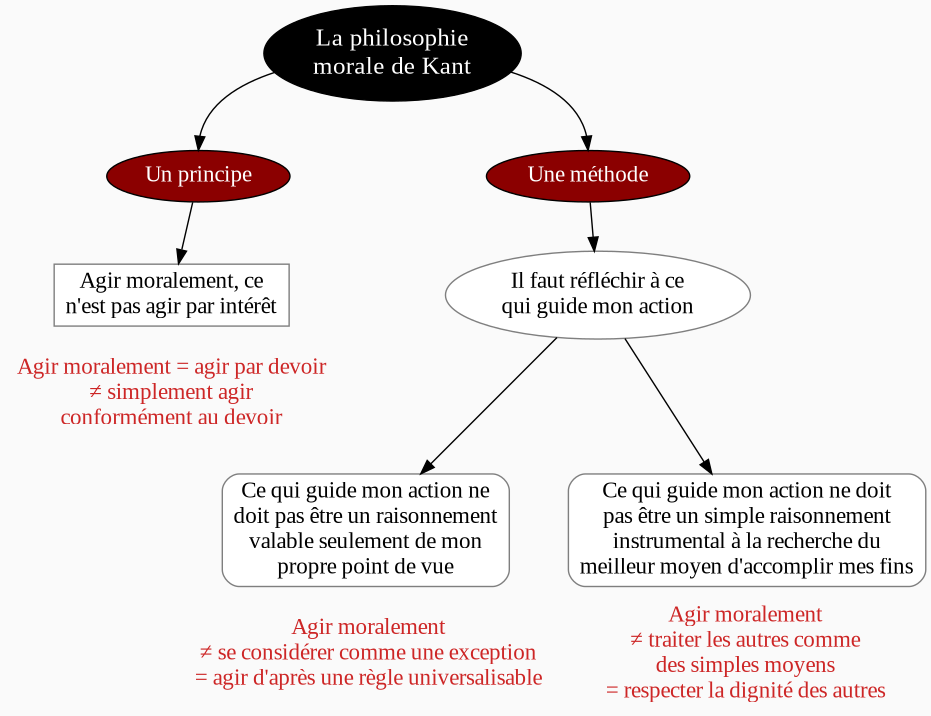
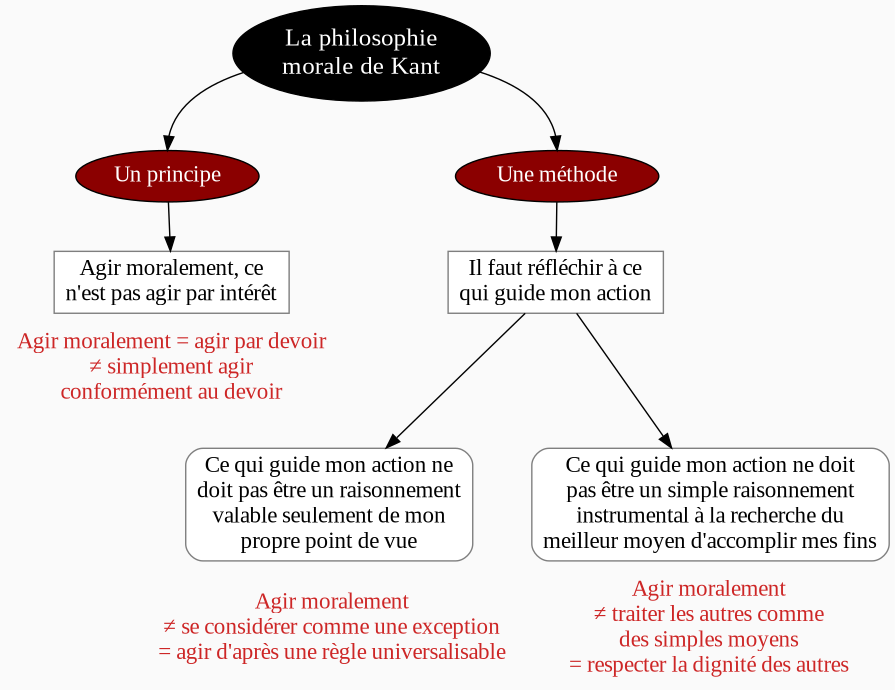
  digraph {
    bgcolor=grey98
    nodesep=0.2
    ranksep=0.1
    splines=true
    style=filled
    fontname="Liberation Serif"
    node [fillcolor=white fontcolor=black fontsize=16 style=filled fontname="Liberation Serif" color=grey50 shape=box]
    edge [minlen=4 style=invis fontname="Liberation Serif"]
    n1 [fillcolor=red4 fontcolor=white label="Un principe" color="" shape=""]
    n2 [fillcolor=red4 fontcolor=white label="Une méthode" color="" shape=""]
    n3 [label="Agir moralement, ce\nn'est pas agir par intérêt"]
-   n4 [label="Il faut réfléchir à ce\nqui guide mon action" shape=ellipse]
+   n4 [label="Il faut réfléchir à ce\nqui guide mon action"]
    n5 [label="Ce qui guide mon action ne\ndoit pas être un raisonnement\nvalable seulement de mon\npropre point de vue" style="filled,rounded"]
    n6 [label="Ce qui guide mon action ne doit\npas être un simple raisonnement\ninstrumental à la recherche du\nmeilleur moyen d'accomplir mes fins" style="filled,rounded"]
    n7 [fillcolor=grey98 fontcolor=firebrick3 label="Agir moralement\n≠ se considérer comme une exception\n= agir d'après une règle universalisable" shape=plaintext style="filled,rounded"]
    n8 [fillcolor=grey98 fontcolor=firebrick3 label="Agir moralement\n≠ traiter les autres comme\ndes simples moyens\n= respecter la dignité des autres" shape=plaintext style="filled,rounded"]
    n9 [fillcolor=12 fontcolor=white fontsize=18 label="La philosophie\nmorale de Kant" color="" shape=""]
    n10 [fillcolor=grey98 fontcolor=firebrick3 label="Agir moralement = agir par devoir\n≠ simplement agir\nconformément au devoir" shape=plaintext style="filled,rounded"]
    subgraph sub_1 {
      rank=same
      n1
      n2
    }
    subgraph sub_2 {
      rank=same
      n3
      n4
    }
    subgraph sub_3 {
      rank=same
      n5
      n6
    }
    subgraph sub_4 {
      rank=same
      n7
      n8
    }
    n1 -> n2 [minlen=10]
    n1 -> n3 [style=""]
    n2 -> n4 [style=""]
    n3 -> n4 [minlen=8]
    n3 -> n10 [minlen=1]
    n4 -> n5 [style=""]
    n4 -> n6 [style=""]
    n5 -> n6 [minlen=3]
    n5 -> n7 [minlen=1]
    n6 -> n8 [minlen=1]
    n7 -> n8 [minlen=2]
    n9 -> n1 [headport=n style=""]
    n9 -> n2 [headport=n style=""]
  }
